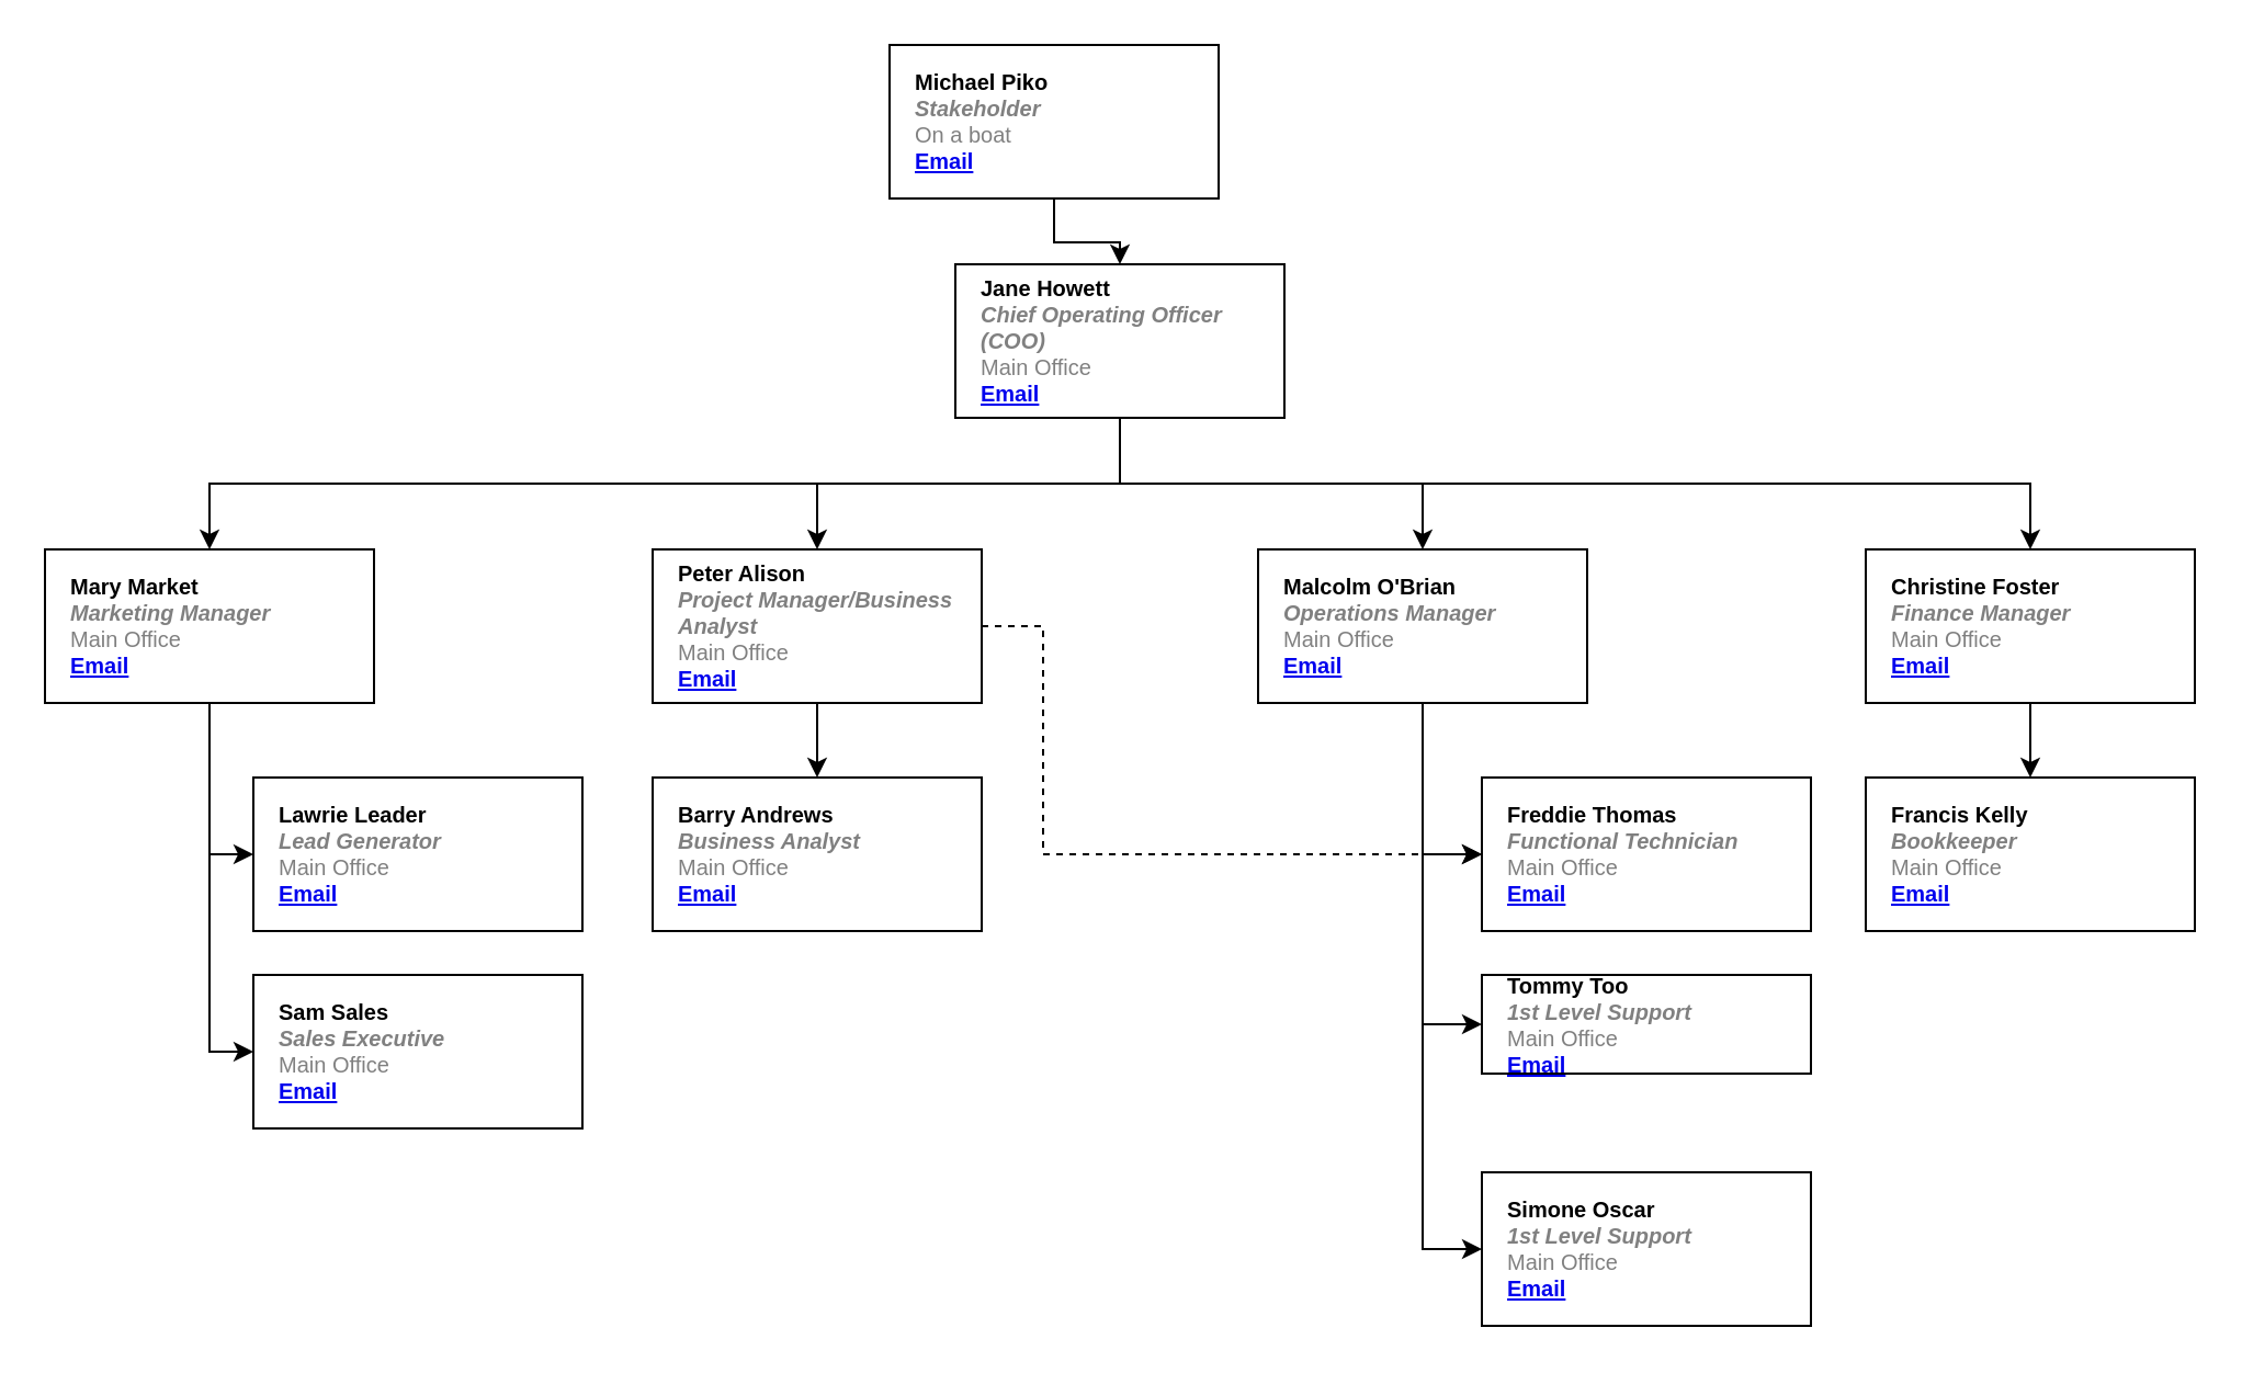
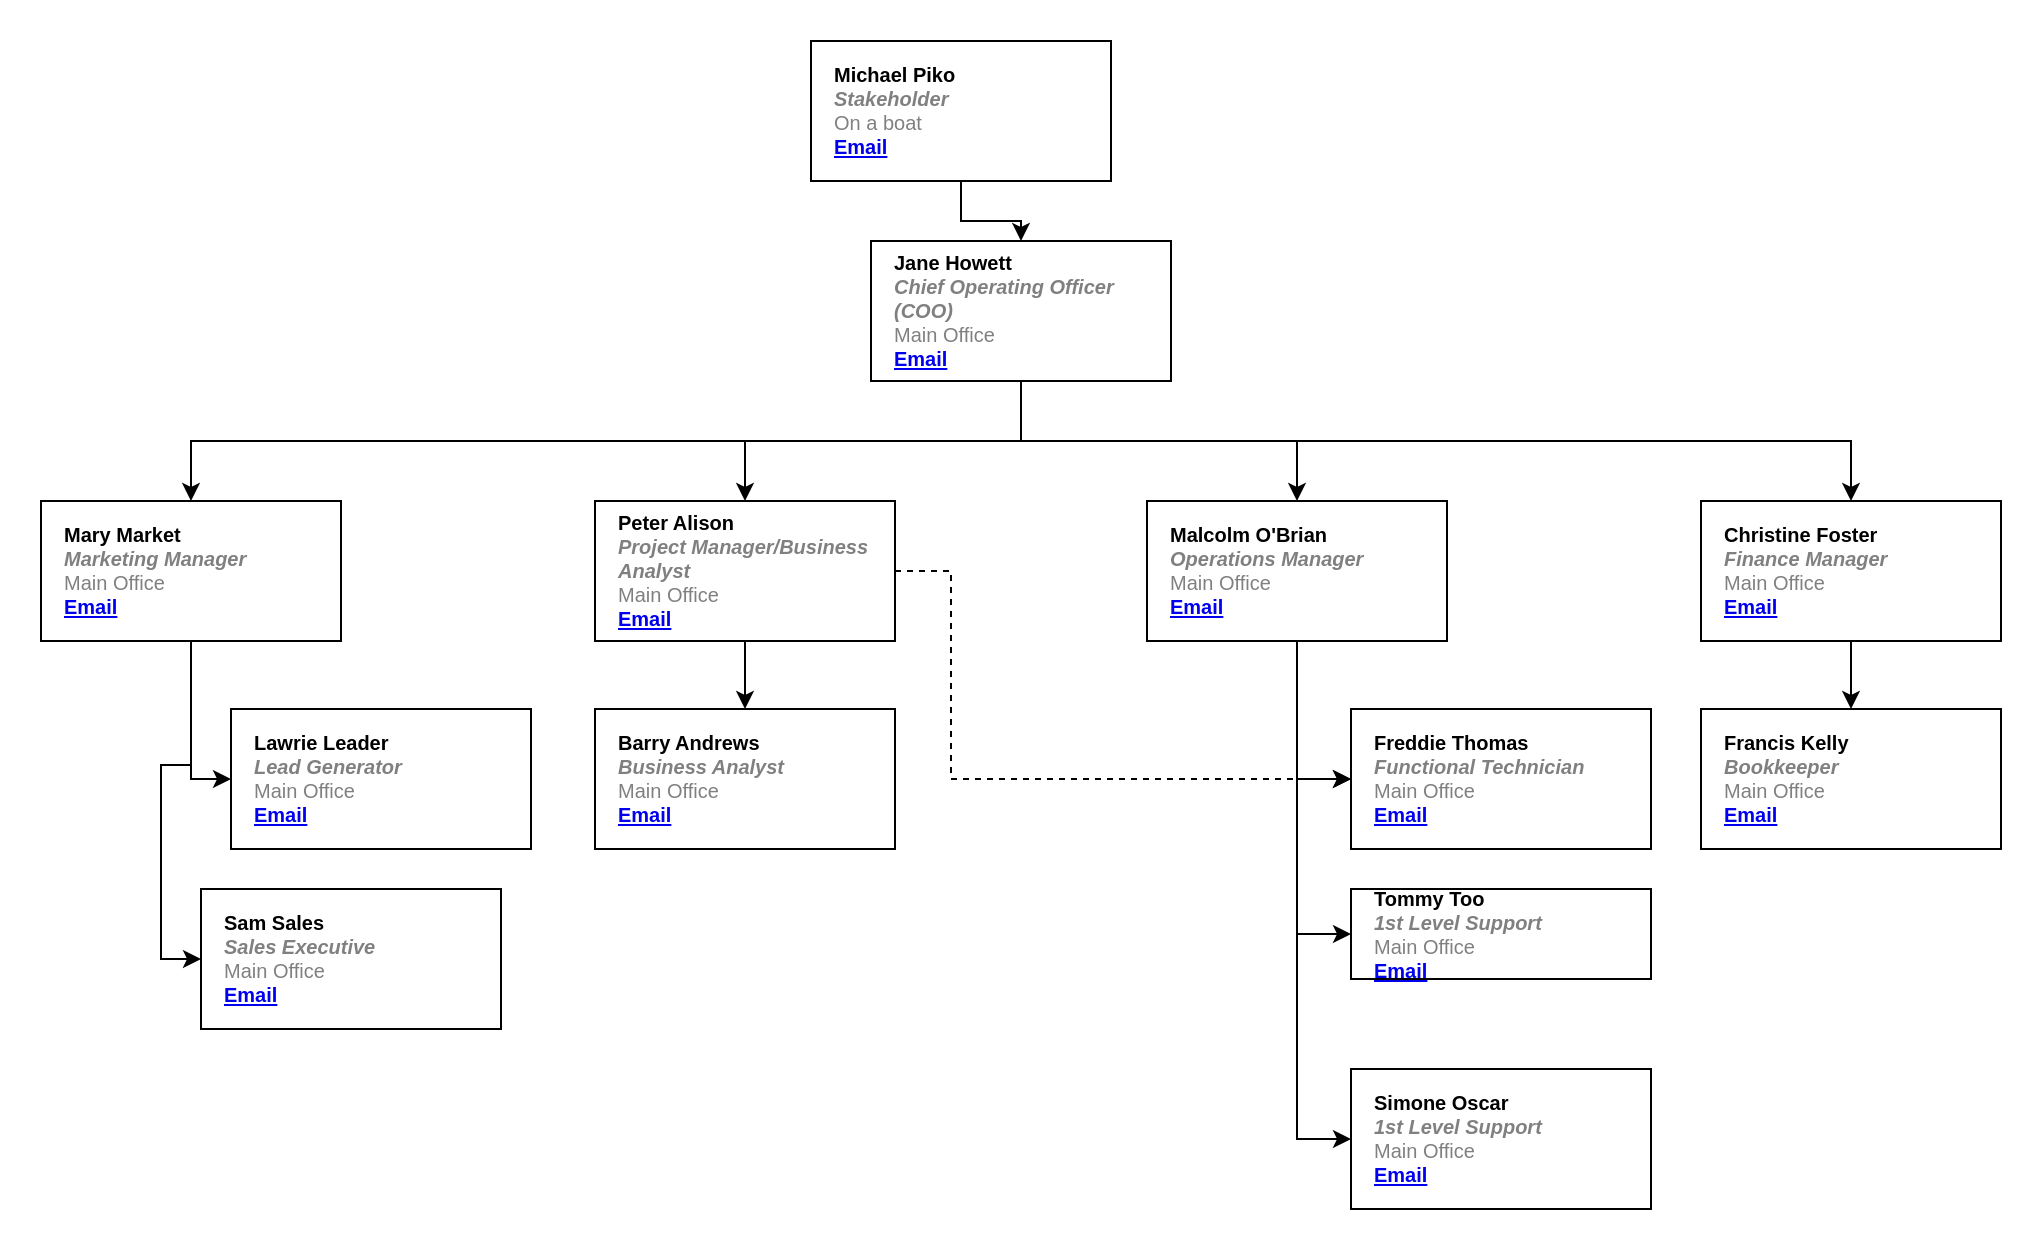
  <mxCell id="0" />
  <mxCell id="1" parent="0" />
  <mxCell id="2" value="" style="edgeStyle=orthogonalEdgeStyle;rounded=0;orthogonalLoop=1;jettySize=auto;html=1;fontSize=10;" edge="1" parent="1" source="3" target="8"><mxGeometry relative="1" as="geometry" /></mxCell>
  <mxCell id="3" value="Michael Piko&lt;br style=&quot;font-size: 10px;&quot;&gt;&lt;i style=&quot;color: gray; font-size: 10px;&quot;&gt;Stakeholder&lt;/i&gt;&lt;div style=&quot;font-size: 10px;&quot;&gt;&lt;font style=&quot;font-size: 10px;&quot; color=&quot;#808080&quot;&gt;&lt;span style=&quot;font-weight: normal; font-size: 10px;&quot;&gt;On a boat&lt;/span&gt;&lt;br style=&quot;font-size: 10px;&quot;&gt;&lt;/font&gt;&lt;a style=&quot;font-size: 10px;&quot; href=&quot;mailto:mcihael@cyder.com.au&quot;&gt;Email&lt;/a&gt;&lt;/div&gt;" style="label;whiteSpace=wrap;html=1;rounded=0;glass=0;treeFolding=1;treeMoving=1;spacingLeft=10;fontSize=10;" vertex="1" parent="1"><mxGeometry x="405" y="20" width="150" height="70" as="geometry" /></mxCell>
  <mxCell id="4" value="" style="edgeStyle=orthogonalEdgeStyle;rounded=0;orthogonalLoop=1;jettySize=auto;html=1;exitX=0.5;exitY=1;exitDx=0;exitDy=0;fontSize=10;" edge="1" parent="1" source="8" target="11"><mxGeometry relative="1" as="geometry" /></mxCell>
  <mxCell id="5" value="" style="edgeStyle=orthogonalEdgeStyle;rounded=0;orthogonalLoop=1;jettySize=auto;html=1;exitX=0.5;exitY=1;exitDx=0;exitDy=0;fontSize=10;" edge="1" parent="1" source="8" target="15"><mxGeometry relative="1" as="geometry" /></mxCell>
  <mxCell id="6" value="" style="edgeStyle=orthogonalEdgeStyle;rounded=0;orthogonalLoop=1;jettySize=auto;html=1;exitX=0.5;exitY=1;exitDx=0;exitDy=0;fontSize=10;" edge="1" parent="1" source="8" target="17"><mxGeometry relative="1" as="geometry" /></mxCell>
  <mxCell id="7" value="" style="edgeStyle=orthogonalEdgeStyle;rounded=0;orthogonalLoop=1;jettySize=auto;html=1;fontSize=10;exitX=0.5;exitY=1;exitDx=0;exitDy=0;" edge="1" parent="1" source="8" target="22"><mxGeometry relative="1" as="geometry" /></mxCell>
  <mxCell id="8" value="Jane Howett&lt;br style=&quot;font-size: 10px;&quot;&gt;&lt;i style=&quot;color: gray; font-size: 10px;&quot;&gt;Chief Operating Officer (COO)&lt;/i&gt;&lt;div style=&quot;font-size: 10px;&quot;&gt;&lt;font style=&quot;font-size: 10px;&quot; color=&quot;#808080&quot;&gt;&lt;span style=&quot;font-weight: normal; font-size: 10px;&quot;&gt;Main Office&lt;/span&gt;&lt;br style=&quot;font-size: 10px;&quot;&gt;&lt;/font&gt;&lt;a style=&quot;font-size: 10px;&quot; href=&quot;mailto:coo@cyder.com.au&quot;&gt;Email&lt;/a&gt;&lt;/div&gt;" style="label;whiteSpace=wrap;html=1;rounded=0;glass=0;treeFolding=1;treeMoving=1;spacingLeft=10;fontSize=10;" vertex="1" parent="1"><mxGeometry x="435" y="120" width="150" height="70" as="geometry" /></mxCell>
  <mxCell id="9" value="" style="edgeStyle=orthogonalEdgeStyle;rounded=0;orthogonalLoop=1;jettySize=auto;html=1;fontSize=10;entryX=0;entryY=0.5;entryDx=0;entryDy=0;" edge="1" parent="1" source="11" target="18"><mxGeometry relative="1" as="geometry" /></mxCell>
  <mxCell id="10" value="" style="edgeStyle=orthogonalEdgeStyle;rounded=0;orthogonalLoop=1;jettySize=auto;html=1;fontSize=10;entryX=0;entryY=0.5;entryDx=0;entryDy=0;" edge="1" parent="1" source="11" target="19"><mxGeometry relative="1" as="geometry" /></mxCell>
  <mxCell id="11" value="Mary Market&lt;br style=&quot;font-size: 10px;&quot;&gt;&lt;i style=&quot;color: gray; font-size: 10px;&quot;&gt;Marketing Manager&lt;/i&gt;&lt;div style=&quot;font-size: 10px;&quot;&gt;&lt;font style=&quot;font-size: 10px;&quot; color=&quot;#808080&quot;&gt;&lt;span style=&quot;font-weight: normal; font-size: 10px;&quot;&gt;Main Office&lt;/span&gt;&lt;br style=&quot;font-size: 10px;&quot;&gt;&lt;/font&gt;&lt;a style=&quot;font-size: 10px;&quot; href=&quot;mailto:marketing@cyder.com.au&quot;&gt;Email&lt;/a&gt;&lt;/div&gt;" style="label;whiteSpace=wrap;html=1;rounded=0;glass=0;treeFolding=1;treeMoving=1;spacingLeft=10;fontSize=10;" vertex="1" parent="1"><mxGeometry x="20" y="250" width="150" height="70" as="geometry" /></mxCell>
  <mxCell id="12" value="" style="edgeStyle=orthogonalEdgeStyle;rounded=0;orthogonalLoop=1;jettySize=auto;html=1;exitX=0.5;exitY=1;exitDx=0;exitDy=0;fontSize=10;entryX=0;entryY=0.5;entryDx=0;entryDy=0;" edge="1" parent="1" source="15" target="23"><mxGeometry relative="1" as="geometry" /></mxCell>
  <mxCell id="13" value="" style="edgeStyle=orthogonalEdgeStyle;rounded=0;orthogonalLoop=1;jettySize=auto;html=1;fontSize=10;entryX=0;entryY=0.5;entryDx=0;entryDy=0;" edge="1" parent="1" source="15" target="24"><mxGeometry relative="1" as="geometry" /></mxCell>
  <mxCell id="14" value="" style="edgeStyle=orthogonalEdgeStyle;rounded=0;orthogonalLoop=1;jettySize=auto;html=1;fontSize=10;exitX=0.5;exitY=1;exitDx=0;exitDy=0;entryX=0;entryY=0.5;entryDx=0;entryDy=0;" edge="1" parent="1" source="15" target="25"><mxGeometry relative="1" as="geometry" /></mxCell>
  <mxCell id="15" value="Malcolm O'Brian&lt;br style=&quot;font-size: 10px;&quot;&gt;&lt;i style=&quot;color: gray; font-size: 10px;&quot;&gt;Operations Manager&lt;/i&gt;&lt;div style=&quot;font-size: 10px;&quot;&gt;&lt;font style=&quot;font-size: 10px;&quot; color=&quot;#808080&quot;&gt;&lt;span style=&quot;font-weight: normal; font-size: 10px;&quot;&gt;Main Office&lt;/span&gt;&lt;br style=&quot;font-size: 10px;&quot;&gt;&lt;/font&gt;&lt;a style=&quot;font-size: 10px;&quot; href=&quot;mailto:operations@cyder.com.au&quot;&gt;Email&lt;/a&gt;&lt;/div&gt;" style="label;whiteSpace=wrap;html=1;rounded=0;glass=0;treeFolding=1;treeMoving=1;spacingLeft=10;fontSize=10;" vertex="1" parent="1"><mxGeometry x="573" y="250" width="150" height="70" as="geometry" /></mxCell>
  <mxCell id="16" value="" style="edgeStyle=orthogonalEdgeStyle;rounded=0;orthogonalLoop=1;jettySize=auto;html=1;" edge="1" parent="1" source="17" target="26"><mxGeometry relative="1" as="geometry" /></mxCell>
  <mxCell id="17" value="Christine Foster&lt;br style=&quot;font-size: 10px;&quot;&gt;&lt;i style=&quot;color: gray; font-size: 10px;&quot;&gt;Finance Manager&lt;/i&gt;&lt;div style=&quot;font-size: 10px;&quot;&gt;&lt;font style=&quot;font-size: 10px;&quot; color=&quot;#808080&quot;&gt;&lt;span style=&quot;font-weight: normal; font-size: 10px;&quot;&gt;Main Office&lt;/span&gt;&lt;br style=&quot;font-size: 10px;&quot;&gt;&lt;/font&gt;&lt;a style=&quot;font-size: 10px;&quot; href=&quot;mailto:finance@cyder.com.au&quot;&gt;Email&lt;/a&gt;&lt;/div&gt;" style="label;whiteSpace=wrap;html=1;rounded=0;glass=0;treeFolding=1;treeMoving=1;spacingLeft=10;fontSize=10;" vertex="1" parent="1"><mxGeometry x="850" y="250" width="150" height="70" as="geometry" /></mxCell>
- <mxCell id="18" value="Sam Sales&lt;br style=&quot;font-size: 10px;&quot;&gt;&lt;i style=&quot;color: gray; font-size: 10px;&quot;&gt;Sales Executive&lt;/i&gt;&lt;div style=&quot;font-size: 10px;&quot;&gt;&lt;font style=&quot;font-size: 10px;&quot; color=&quot;#808080&quot;&gt;&lt;span style=&quot;font-weight: normal; font-size: 10px;&quot;&gt;Main Office&lt;/span&gt;&lt;br style=&quot;font-size: 10px;&quot;&gt;&lt;/font&gt;&lt;a style=&quot;font-size: 10px;&quot; href=&quot;mailto:sales@cyder.com.au&quot;&gt;Email&lt;/a&gt;&lt;/div&gt;" style="label;whiteSpace=wrap;html=1;rounded=0;glass=0;treeFolding=1;treeMoving=1;spacingLeft=10;fontSize=10;" vertex="1" parent="1"><mxGeometry x="115" y="444" width="150" height="70" as="geometry" /></mxCell>
+ <mxCell id="18" value="Sam Sales&lt;br style=&quot;font-size: 10px;&quot;&gt;&lt;i style=&quot;color: gray; font-size: 10px;&quot;&gt;Sales Executive&lt;/i&gt;&lt;div style=&quot;font-size: 10px;&quot;&gt;&lt;font style=&quot;font-size: 10px;&quot; color=&quot;#808080&quot;&gt;&lt;span style=&quot;font-weight: normal; font-size: 10px;&quot;&gt;Main Office&lt;/span&gt;&lt;br style=&quot;font-size: 10px;&quot;&gt;&lt;/font&gt;&lt;a style=&quot;font-size: 10px;&quot; href=&quot;mailto:sales@cyder.com.au&quot;&gt;Email&lt;/a&gt;&lt;/div&gt;" style="label;whiteSpace=wrap;html=1;rounded=0;glass=0;treeFolding=1;treeMoving=1;spacingLeft=10;fontSize=10;" vertex="1" parent="1"><mxGeometry x="100" y="444" width="150" height="70" as="geometry" /></mxCell>
  <mxCell id="19" value="Lawrie Leader&lt;br style=&quot;font-size: 10px;&quot;&gt;&lt;i style=&quot;color: gray; font-size: 10px;&quot;&gt;Lead Generator&lt;/i&gt;&lt;div style=&quot;font-size: 10px;&quot;&gt;&lt;font style=&quot;font-size: 10px;&quot; color=&quot;#808080&quot;&gt;&lt;span style=&quot;font-weight: normal; font-size: 10px;&quot;&gt;Main Office&lt;/span&gt;&lt;br style=&quot;font-size: 10px;&quot;&gt;&lt;/font&gt;&lt;a style=&quot;font-size: 10px;&quot; href=&quot;mailto:lead@cyder.com.au&quot;&gt;Email&lt;/a&gt;&lt;/div&gt;" style="label;whiteSpace=wrap;html=1;rounded=0;glass=0;treeFolding=1;treeMoving=1;spacingLeft=10;fontSize=10;" vertex="1" parent="1"><mxGeometry x="115" y="354" width="150" height="70" as="geometry" /></mxCell>
  <mxCell id="20" value="" style="edgeStyle=orthogonalEdgeStyle;rounded=0;orthogonalLoop=1;jettySize=auto;html=1;" edge="1" parent="1" source="22" target="27"><mxGeometry relative="1" as="geometry" /></mxCell>
  <mxCell id="21" style="edgeStyle=orthogonalEdgeStyle;rounded=0;orthogonalLoop=1;jettySize=auto;html=1;exitX=1;exitY=0.5;exitDx=0;exitDy=0;entryX=0;entryY=0.5;entryDx=0;entryDy=0;dashed=1;" edge="1" parent="1" source="22" target="25"><mxGeometry relative="1" as="geometry"><Array as="points"><mxPoint x="475" y="285" /><mxPoint x="475" y="389" /></Array></mxGeometry></mxCell>
  <mxCell id="22" value="Peter Alison&lt;br style=&quot;font-size: 10px;&quot;&gt;&lt;i style=&quot;color: gray; font-size: 10px;&quot;&gt;Project Manager/Business Analyst&lt;/i&gt;&lt;div style=&quot;font-size: 10px;&quot;&gt;&lt;font style=&quot;font-size: 10px;&quot; color=&quot;#808080&quot;&gt;&lt;span style=&quot;font-weight: normal; font-size: 10px;&quot;&gt;Main Office&lt;/span&gt;&lt;br style=&quot;font-size: 10px;&quot;&gt;&lt;/font&gt;&lt;a style=&quot;font-size: 10px;&quot; href=&quot;mailto:projects@cyder.com.au&quot;&gt;Email&lt;/a&gt;&lt;/div&gt;" style="label;whiteSpace=wrap;html=1;rounded=0;glass=0;treeFolding=1;treeMoving=1;spacingLeft=10;fontSize=10;" vertex="1" parent="1"><mxGeometry x="297" y="250" width="150" height="70" as="geometry" /></mxCell>
  <mxCell id="23" value="Simone Oscar&lt;br style=&quot;font-size: 10px;&quot;&gt;&lt;i style=&quot;color: gray; font-size: 10px;&quot;&gt;1st Level Support&lt;/i&gt;&lt;div style=&quot;font-size: 10px;&quot;&gt;&lt;font style=&quot;font-size: 10px;&quot; color=&quot;#808080&quot;&gt;&lt;span style=&quot;font-weight: normal; font-size: 10px;&quot;&gt;Main Office&lt;/span&gt;&lt;br style=&quot;font-size: 10px;&quot;&gt;&lt;/font&gt;&lt;a style=&quot;font-size: 10px;&quot; href=&quot;mailto:support@cyder.com.au&quot;&gt;Email&lt;/a&gt;&lt;/div&gt;" style="label;whiteSpace=wrap;html=1;rounded=0;glass=0;treeFolding=1;treeMoving=1;spacingLeft=10;fontSize=10;" vertex="1" parent="1"><mxGeometry x="675" y="534" width="150" height="70" as="geometry" /></mxCell>
  <mxCell id="24" value="Tommy Too&lt;br style=&quot;font-size: 10px;&quot;&gt;&lt;i style=&quot;color: gray; font-size: 10px;&quot;&gt;1st Level Support&lt;/i&gt;&lt;div style=&quot;font-size: 10px;&quot;&gt;&lt;font style=&quot;font-size: 10px;&quot; color=&quot;#808080&quot;&gt;&lt;span style=&quot;font-weight: normal; font-size: 10px;&quot;&gt;Main Office&lt;/span&gt;&lt;br style=&quot;font-size: 10px;&quot;&gt;&lt;/font&gt;&lt;a style=&quot;font-size: 10px;&quot; href=&quot;mailto:tech@cyder.com.au&quot;&gt;Email&lt;/a&gt;&lt;/div&gt;" style="label;whiteSpace=wrap;html=1;rounded=0;glass=0;treeFolding=1;treeMoving=1;spacingLeft=10;fontSize=10;" vertex="1" parent="1"><mxGeometry x="675" y="444" width="150" height="45" as="geometry" /></mxCell>
  <mxCell id="25" value="Freddie Thomas&lt;br style=&quot;font-size: 10px;&quot;&gt;&lt;i style=&quot;color: gray; font-size: 10px;&quot;&gt;Functional Technician&lt;/i&gt;&lt;div style=&quot;font-size: 10px;&quot;&gt;&lt;font style=&quot;font-size: 10px;&quot; color=&quot;#808080&quot;&gt;&lt;span style=&quot;font-weight: normal; font-size: 10px;&quot;&gt;Main Office&lt;/span&gt;&lt;br style=&quot;font-size: 10px;&quot;&gt;&lt;/font&gt;&lt;a style=&quot;font-size: 10px;&quot; href=&quot;mailto:functional@cyder.com.au&quot;&gt;Email&lt;/a&gt;&lt;/div&gt;" style="label;whiteSpace=wrap;html=1;rounded=0;glass=0;treeFolding=1;treeMoving=1;spacingLeft=10;fontSize=10;" vertex="1" parent="1"><mxGeometry x="675" y="354" width="150" height="70" as="geometry" /></mxCell>
  <mxCell id="26" value="Francis Kelly&lt;br style=&quot;font-size: 10px;&quot;&gt;&lt;i style=&quot;color: gray; font-size: 10px;&quot;&gt;Bookkeeper&lt;/i&gt;&lt;div style=&quot;font-size: 10px;&quot;&gt;&lt;font style=&quot;font-size: 10px;&quot; color=&quot;#808080&quot;&gt;&lt;span style=&quot;font-weight: normal; font-size: 10px;&quot;&gt;Main Office&lt;/span&gt;&lt;br style=&quot;font-size: 10px;&quot;&gt;&lt;/font&gt;&lt;a style=&quot;font-size: 10px;&quot; href=&quot;mailto:accounts@cyder.com.au&quot;&gt;Email&lt;/a&gt;&lt;/div&gt;" style="label;whiteSpace=wrap;html=1;rounded=0;glass=0;treeFolding=1;treeMoving=1;spacingLeft=10;fontSize=10;" vertex="1" parent="1"><mxGeometry x="850" y="354" width="150" height="70" as="geometry" /></mxCell>
  <mxCell id="27" value="Barry Andrews&lt;br style=&quot;font-size: 10px;&quot;&gt;&lt;i style=&quot;color: gray; font-size: 10px;&quot;&gt;Business Analyst&lt;/i&gt;&lt;div style=&quot;font-size: 10px;&quot;&gt;&lt;font style=&quot;font-size: 10px;&quot; color=&quot;#808080&quot;&gt;&lt;span style=&quot;font-weight: normal; font-size: 10px;&quot;&gt;Main Office&lt;/span&gt;&lt;br style=&quot;font-size: 10px;&quot;&gt;&lt;/font&gt;&lt;a style=&quot;font-size: 10px;&quot; href=&quot;mailto:analyst@cyder.com.au&quot;&gt;Email&lt;/a&gt;&lt;/div&gt;" style="label;whiteSpace=wrap;html=1;rounded=0;glass=0;treeFolding=1;treeMoving=1;spacingLeft=10;fontSize=10;" vertex="1" parent="1"><mxGeometry x="297" y="354" width="150" height="70" as="geometry" /></mxCell>
